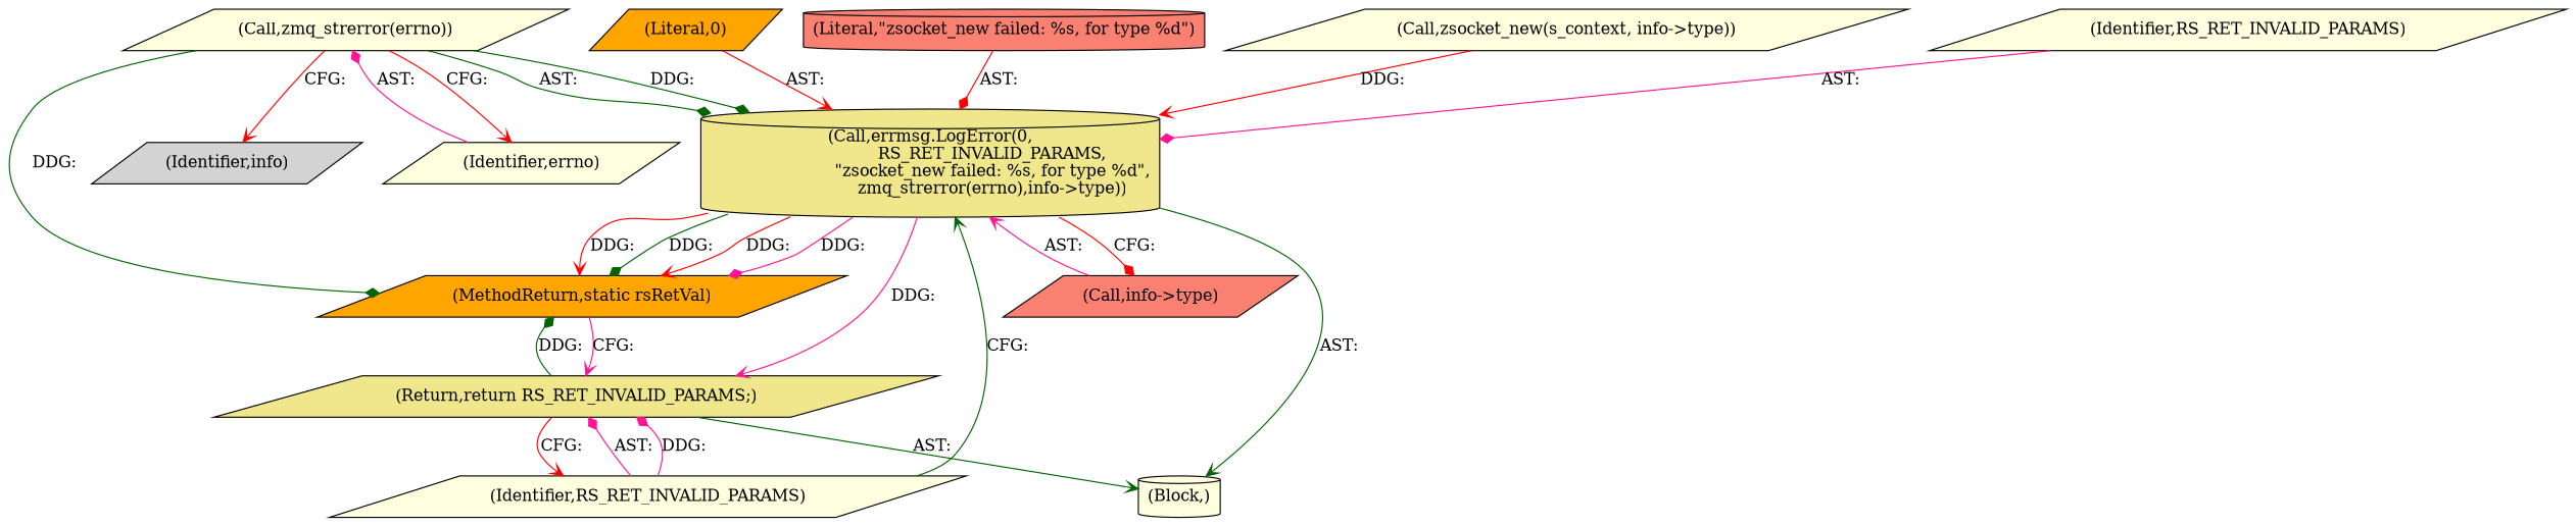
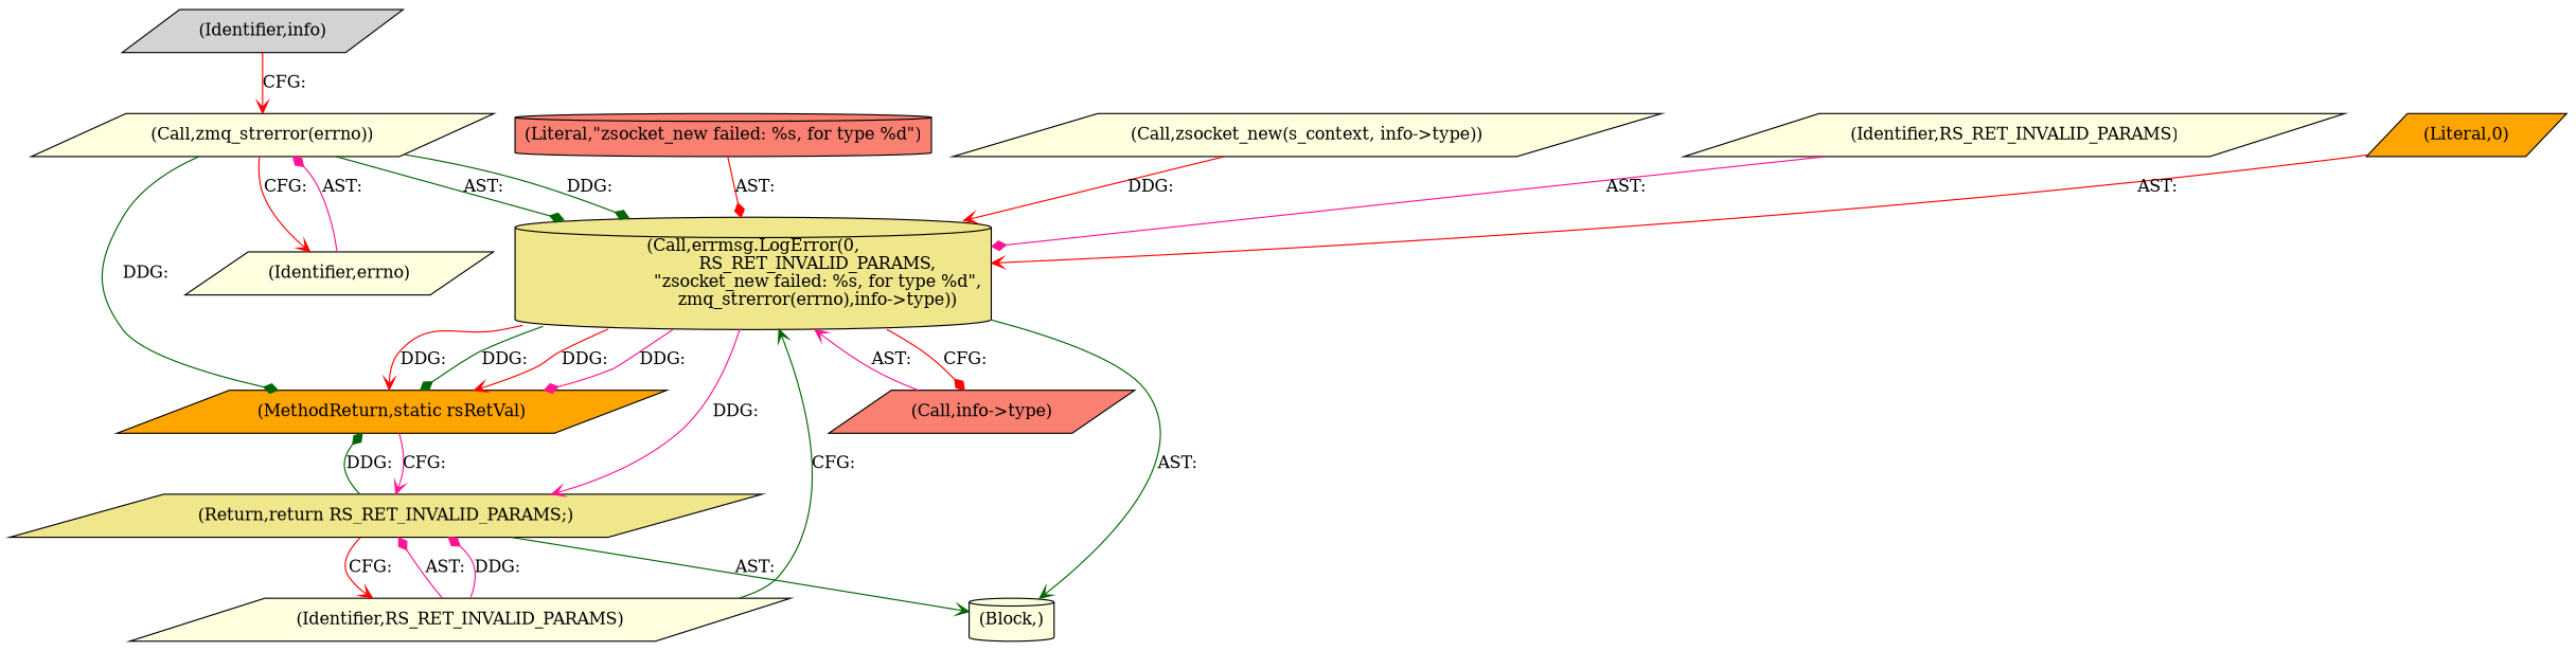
  digraph {
    node [fillcolor=lightyellow shape=parallelogram style=filled]
    edge [arrowhead=vee color=red]
    n1 [label="(Call,zmq_strerror(errno))"]
    n2 [fillcolor=khaki label="(Call,errmsg.LogError(0,\n                        RS_RET_INVALID_PARAMS,\n                        \"zsocket_new failed: %s, for type %d\",\n                        zmq_strerror(errno),info->type))" shape=cylinder]
    n3 [label="(Identifier,errno)"]
    n4 [fillcolor=orange label="(MethodReturn,static rsRetVal)"]
    n5 [fillcolor=khaki label="(Return,return RS_RET_INVALID_PARAMS;)"]
    n6 [fillcolor=salmon label="(Call,info->type)"]
    n7 [label="(Block,)" shape=cylinder]
    n8 [label="(Identifier,RS_RET_INVALID_PARAMS)"]
    n9 [fillcolor=orange label="(Literal,0)"]
    n10 [fillcolor=salmon label="(Literal,\"zsocket_new failed: %s, for type %d\")" shape=cylinder]
    n11 [label="(Call,zsocket_new(s_context, info->type))"]
    n12 [fillcolor=lightgrey label="(Identifier,info)"]
    n13 [label="(Identifier,RS_RET_INVALID_PARAMS)"]
    n1 -> n2 [arrowhead=diamond color=darkgreen label="AST: "]
    n1 -> n2 [arrowhead=diamond color=darkgreen label="DDG: "]
    n1 -> n3 [label="CFG: "]
    n1 -> n4 [arrowhead=diamond color=darkgreen label="DDG: "]
    n2 -> n4 [label="DDG: "]
    n2 -> n4 [arrowhead=diamond color=darkgreen label="DDG: "]
    n2 -> n4 [label="DDG: "]
    n2 -> n4 [arrowhead=diamond color=deeppink label="DDG: "]
    n2 -> n5 [color=deeppink label="DDG: "]
    n2 -> n6 [arrowhead=diamond label="CFG: "]
    n2 -> n7 [color=darkgreen label="AST: "]
    n3 -> n1 [arrowhead=diamond color=deeppink label="AST: "]
    n4 -> n5 [color=deeppink label="CFG: "]
    n5 -> n4 [arrowhead=diamond color=darkgreen label="DDG: "]
    n5 -> n7 [color=darkgreen label="AST: "]
    n5 -> n8 [label="CFG: "]
    n6 -> n2 [color=deeppink label="AST: "]
    n8 -> n2 [color=darkgreen label="CFG: "]
    n8 -> n5 [arrowhead=diamond color=deeppink label="AST: "]
    n8 -> n5 [arrowhead=diamond color=deeppink label="DDG: "]
    n9 -> n2 [label="AST: "]
    n10 -> n2 [arrowhead=diamond label="AST: "]
    n11 -> n2 [label="DDG: "]
-   n1 -> n12 [label="CFG: "]
+   n12 -> n1 [label="CFG: "]
    n13 -> n2 [arrowhead=diamond color=deeppink label="AST: "]
  }
